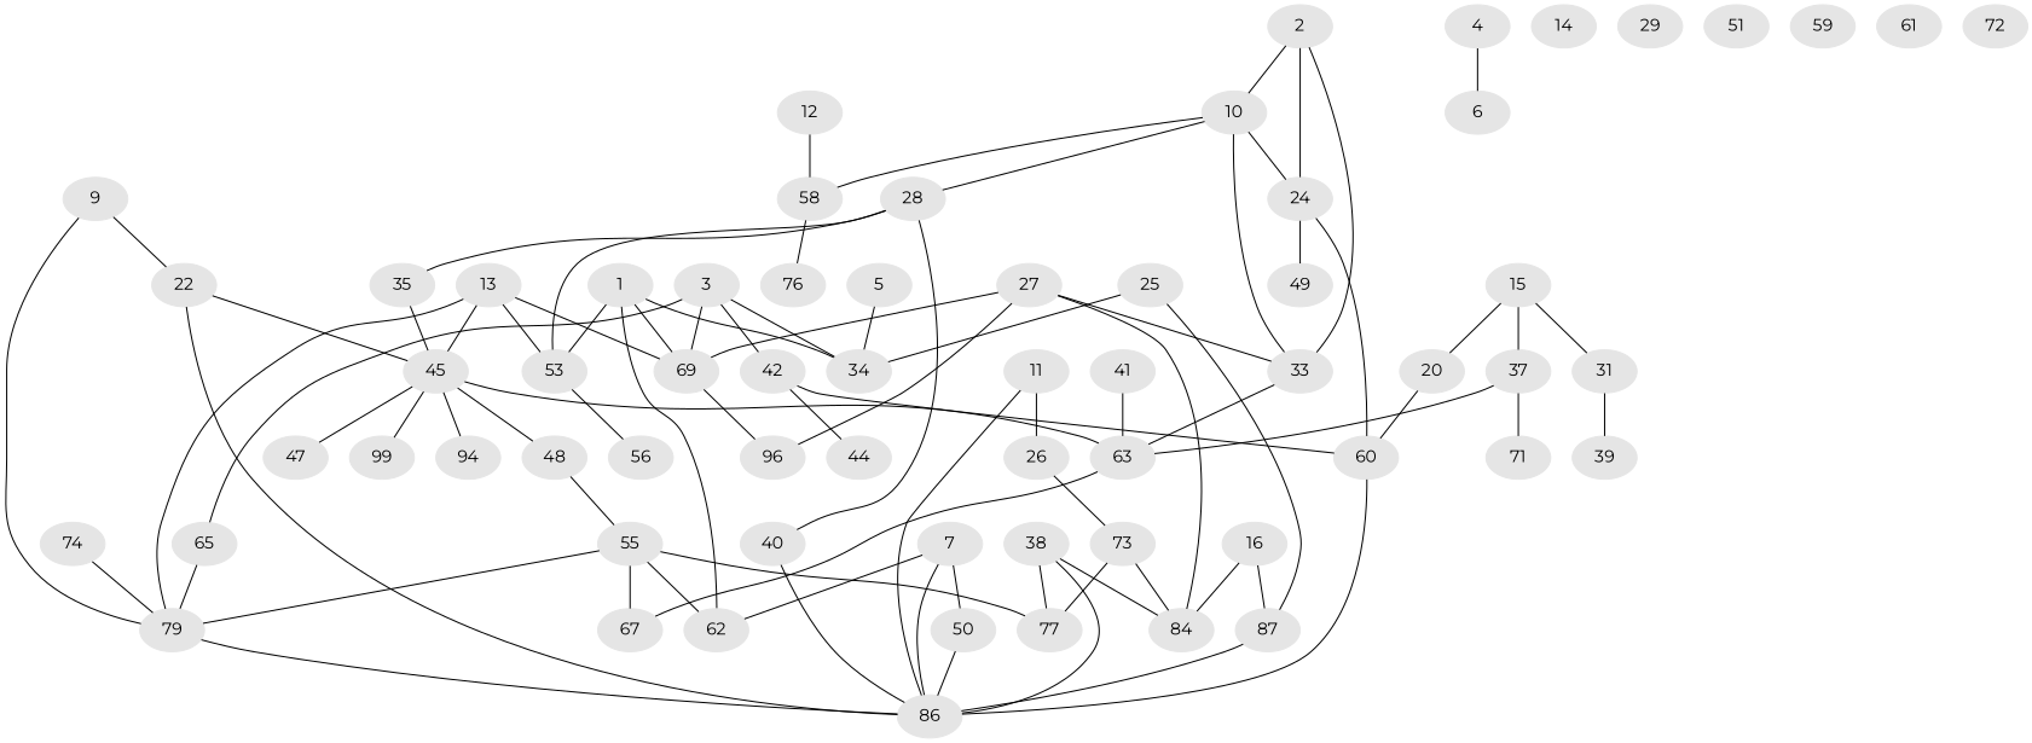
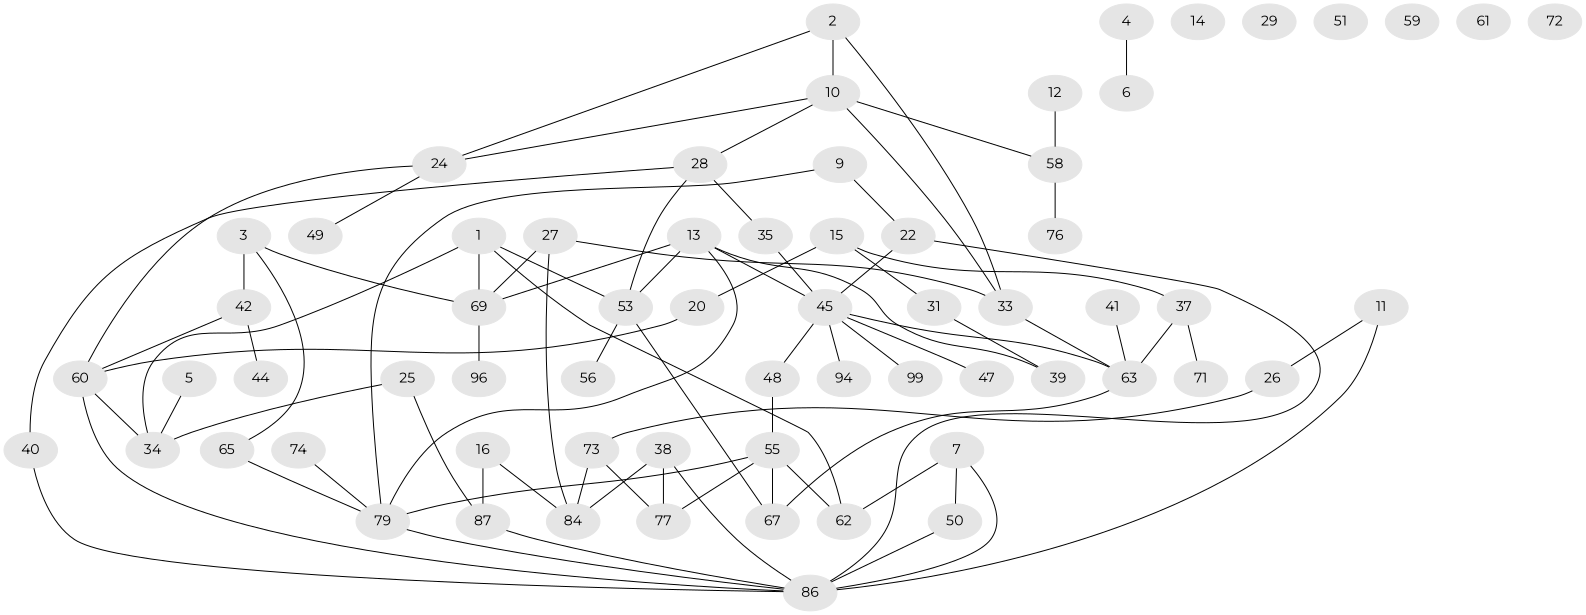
  graph {
    fontname=Montserrat
    node [color=gray90 fontname=Montserrat style=filled]
    edge [fontname=Montserrat]
    1 [super="+21"]
    34 [super="+75"]
    53 [super="+68"]
    n4 [label=62]
    69 [super="+85"]
    56
    67 [super="+100"]
    96
    2 [super="+36"]
    10 [super="+89"]
    24
    33 [super="+87"]
    28 [super="+54"]
    58 [super="+62"]
    60
    49
    63 [super="+93"]
    3 [super="+46"]
    42 [super="+52"]
    65
    13 [super="+32"]
    39 [super="+70"]
    45 [super="+83"]
    79 [super="+98"]
    44
    6 [super="+17"]
    4
    5
    7 [super="+91"]
    50
    86 [super="+95"]
    99
    47
    48
    94
    9 [super="+19"]
    22
    35
    40
    76
    26 [super="+81"]
    73
    11
    12
    14 [super="+18"]
    15 [super="+43"]
    20 [super="+30"]
    31
    37
    71
    16 [super="+57"]
    n52 [label=87 super="+101"]
    84 [super="+88"]
    25 [super="+66"]
    77 [super="+92"]
    27 [super="+97"]
    38 [super="+78"]
    29
    41 [super="+82"]
    55 [super="+90"]
    51
    59
    61
    72
    74
    1 -- 34
    1 -- 53
    1 -- n4
    1 -- 69
    53 -- 56
+   53 -- 67
    69 -- 96
    2 -- 10
    2 -- 24
    2 -- 33
    10 -- 24
    10 -- 33
    10 -- 28
    10 -- 58
    24 -- 60
    24 -- 49
    33 -- 63
    28 -- 53
    28 -- 35
    28 -- 40
    58 -- 76
    60 -- 86
    63 -- 67
-   3 -- 34
+   60 -- 34
    3 -- 69
    3 -- 42 [weight=2]
    3 -- 65
    42 -- 60
    42 -- 44
    65 -- 79
    13 -- 53
    13 -- 69
+   13 -- 39
    13 -- 45
    13 -- 79
    45 -- 63
    45 -- 99
    45 -- 47
    45 -- 48
    45 -- 94
    79 -- 86
    4 -- 6
    5 -- 34
    7 -- n4
    7 -- 50
    7 -- 86
    50 -- 86 [weight=2]
    48 -- 55
    9 -- 79
    9 -- 22
    22 -- 45
    22 -- 86
    35 -- 45
    40 -- 86
    26 -- 73
    73 -- 84
    73 -- 77
    11 -- 86
    11 -- 26
    12 -- 58
    15 -- 20
    15 -- 31
    15 -- 37
    20 -- 60
    31 -- 39
    37 -- 63
    37 -- 71
    16 -- n52
    16 -- 84
    n52 -- 86
    25 -- 34
    25 -- n52
    27 -- 69
-   27 -- 96
    27 -- 33
    27 -- 84
    38 -- 86
    38 -- 84
    38 -- 77
    41 -- 63
    55 -- n4
    55 -- 67
    55 -- 79
    55 -- 77
    74 -- 79
  }
